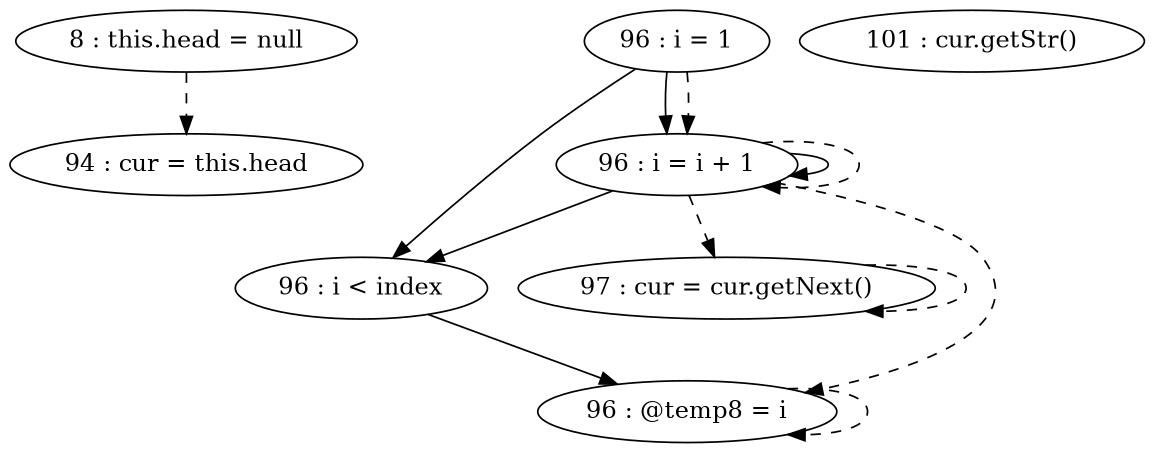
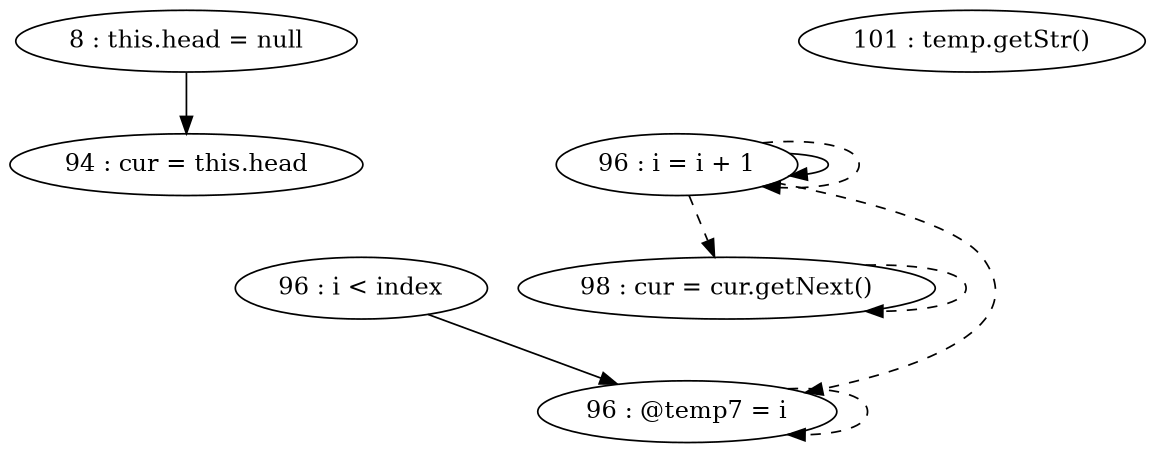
  digraph {
    "8 : this.head = null"
    "94 : cur = this.head"
-   "98 : cur = cur.getNext()" [label="97 : cur = cur.getNext()"]
-   "96 : i = 1"
+   "98 : cur = cur.getNext()"
    "96 : i < index"
    "96 : i = i + 1"
-   "96 : @temp8 = i"
-   "101 : cur.getStr()"
-   "8 : this.head = null" -> "94 : cur = this.head" [style=dashed]
+   "96 : @temp8 = i" [label="96 : @temp7 = i"]
+   "101 : cur.getStr()" [label="101 : temp.getStr()"]
+   "8 : this.head = null" -> "94 : cur = this.head"
    "98 : cur = cur.getNext()" -> "98 : cur = cur.getNext()" [style=dashed]
-   "96 : i = 1" -> "96 : i < index"
-   "96 : i = 1" -> "96 : i = i + 1"
-   "96 : i = 1" -> "96 : i = i + 1" [style=dashed]
    "96 : i < index" -> "96 : @temp8 = i"
    "96 : i = i + 1" -> "98 : cur = cur.getNext()" [style=dashed]
-   "96 : i = i + 1" -> "96 : i < index"
    "96 : i = i + 1" -> "96 : i = i + 1"
    "96 : i = i + 1" -> "96 : i = i + 1" [style=dashed]
    "96 : i = i + 1" -> "96 : @temp8 = i" [style=dashed]
    "96 : @temp8 = i" -> "96 : @temp8 = i" [style=dashed]
  }
